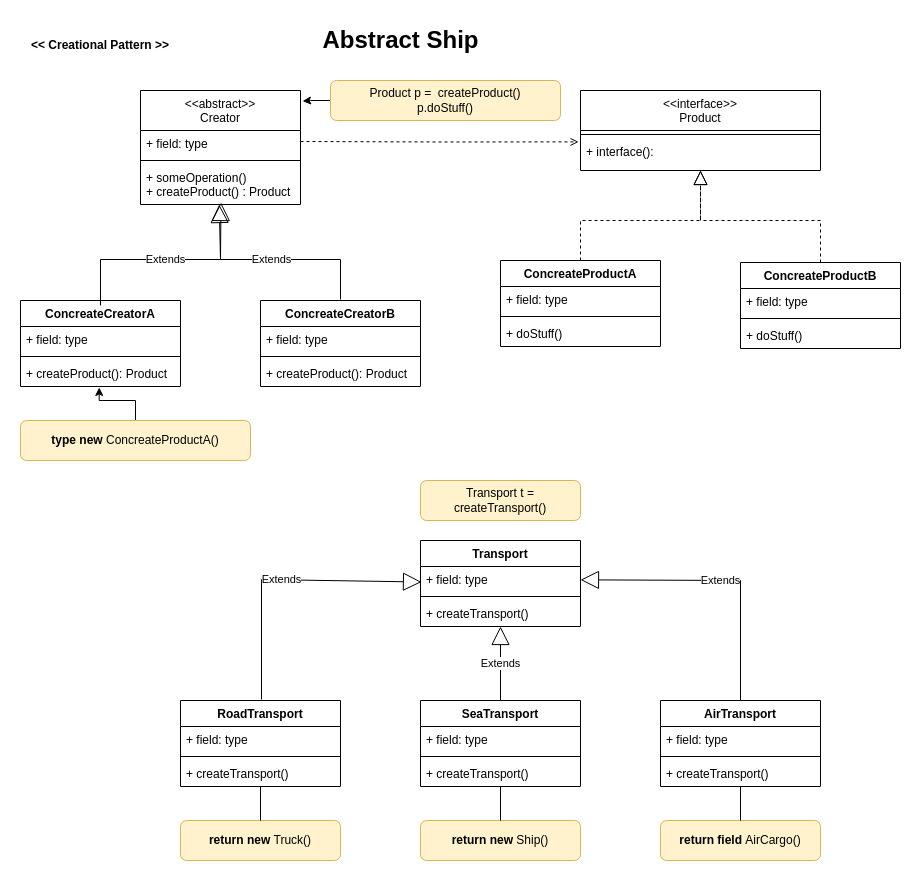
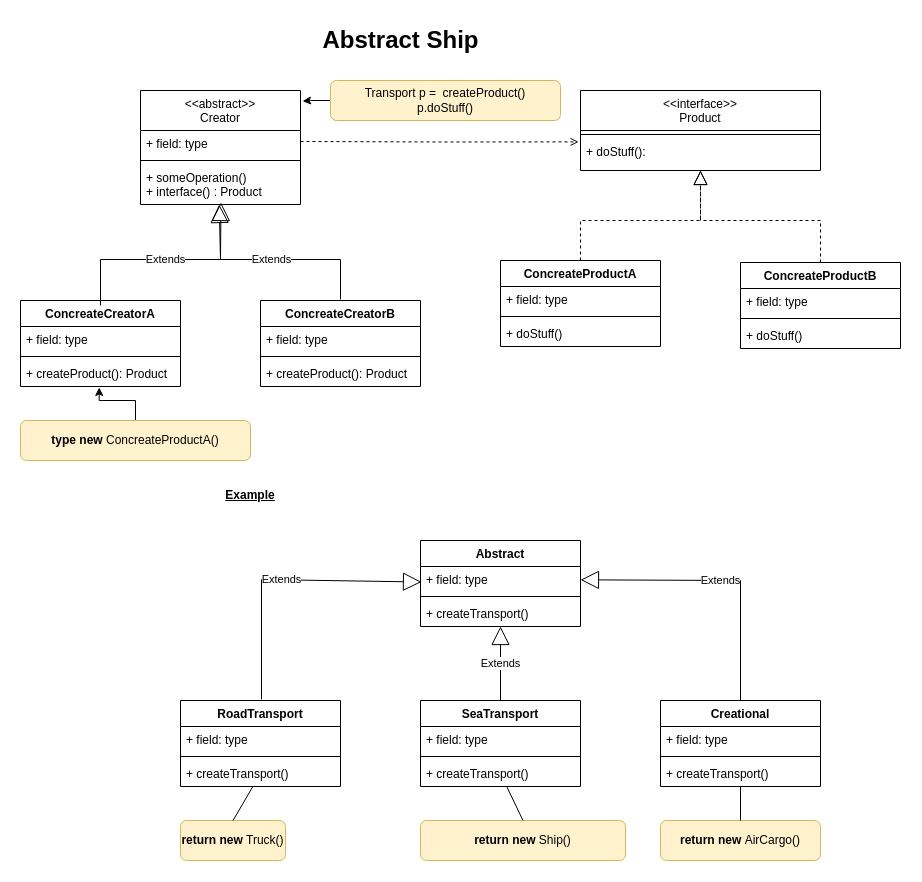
  <mxCell id="0" value="" />
  <mxCell id="1" parent="0" />
  <mxCell id="2" value="&lt;&lt;abstract&gt;&gt;&#10;Creator" style="swimlane;fontStyle=0;align=center;verticalAlign=top;childLayout=stackLayout;horizontal=1;startSize=40;horizontalStack=0;resizeParent=1;resizeParentMax=0;resizeLast=0;collapsible=1;marginBottom=0;" vertex="1" parent="1"><mxGeometry x="140" y="90" width="160" height="114" as="geometry" /></mxCell>
  <mxCell id="3" value="+ field: type" style="text;strokeColor=none;fillColor=none;align=left;verticalAlign=top;spacingLeft=4;spacingRight=4;overflow=hidden;rotatable=0;points=[[0,0.5],[1,0.5]];portConstraint=eastwest;" vertex="1" parent="2"><mxGeometry y="40" width="160" height="26" as="geometry" /></mxCell>
  <mxCell id="4" value="" style="line;strokeWidth=1;fillColor=none;align=left;verticalAlign=middle;spacingTop=-1;spacingLeft=3;spacingRight=3;rotatable=0;labelPosition=right;points=[];portConstraint=eastwest;" vertex="1" parent="2"><mxGeometry y="66" width="160" height="8" as="geometry" /></mxCell>
- <mxCell id="5" value="+ someOperation()&#10;+ createProduct() : Product" style="text;strokeColor=none;fillColor=none;align=left;verticalAlign=top;spacingLeft=4;spacingRight=4;overflow=hidden;rotatable=0;points=[[0,0.5],[1,0.5]];portConstraint=eastwest;" vertex="1" parent="2"><mxGeometry y="74" width="160" height="40" as="geometry" /></mxCell>
+ <mxCell id="5" value="+ someOperation()&#10;+ interface() : Product" style="text;strokeColor=none;fillColor=none;align=left;verticalAlign=top;spacingLeft=4;spacingRight=4;overflow=hidden;rotatable=0;points=[[0,0.5],[1,0.5]];portConstraint=eastwest;" vertex="1" parent="2"><mxGeometry y="74" width="160" height="40" as="geometry" /></mxCell>
  <mxCell id="6" value="ConcreateCreatorA" style="swimlane;fontStyle=1;align=center;verticalAlign=top;childLayout=stackLayout;horizontal=1;startSize=26;horizontalStack=0;resizeParent=1;resizeParentMax=0;resizeLast=0;collapsible=1;marginBottom=0;" vertex="1" parent="1"><mxGeometry x="20" y="300" width="160" height="86" as="geometry" /></mxCell>
  <mxCell id="7" value="+ field: type" style="text;strokeColor=none;fillColor=none;align=left;verticalAlign=top;spacingLeft=4;spacingRight=4;overflow=hidden;rotatable=0;points=[[0,0.5],[1,0.5]];portConstraint=eastwest;" vertex="1" parent="6"><mxGeometry y="26" width="160" height="26" as="geometry" /></mxCell>
  <mxCell id="8" value="" style="line;strokeWidth=1;fillColor=none;align=left;verticalAlign=middle;spacingTop=-1;spacingLeft=3;spacingRight=3;rotatable=0;labelPosition=right;points=[];portConstraint=eastwest;" vertex="1" parent="6"><mxGeometry y="52" width="160" height="8" as="geometry" /></mxCell>
  <mxCell id="9" value="+ createProduct(): Product" style="text;strokeColor=none;fillColor=none;align=left;verticalAlign=top;spacingLeft=4;spacingRight=4;overflow=hidden;rotatable=0;points=[[0,0.5],[1,0.5]];portConstraint=eastwest;" vertex="1" parent="6"><mxGeometry y="60" width="160" height="26" as="geometry" /></mxCell>
  <mxCell id="10" value="ConcreateCreatorB" style="swimlane;fontStyle=1;align=center;verticalAlign=top;childLayout=stackLayout;horizontal=1;startSize=26;horizontalStack=0;resizeParent=1;resizeParentMax=0;resizeLast=0;collapsible=1;marginBottom=0;" vertex="1" parent="1"><mxGeometry x="260" y="300" width="160" height="86" as="geometry" /></mxCell>
  <mxCell id="11" value="+ field: type" style="text;strokeColor=none;fillColor=none;align=left;verticalAlign=top;spacingLeft=4;spacingRight=4;overflow=hidden;rotatable=0;points=[[0,0.5],[1,0.5]];portConstraint=eastwest;" vertex="1" parent="10"><mxGeometry y="26" width="160" height="26" as="geometry" /></mxCell>
  <mxCell id="12" value="" style="line;strokeWidth=1;fillColor=none;align=left;verticalAlign=middle;spacingTop=-1;spacingLeft=3;spacingRight=3;rotatable=0;labelPosition=right;points=[];portConstraint=eastwest;" vertex="1" parent="10"><mxGeometry y="52" width="160" height="8" as="geometry" /></mxCell>
  <mxCell id="13" value="+ createProduct(): Product" style="text;strokeColor=none;fillColor=none;align=left;verticalAlign=top;spacingLeft=4;spacingRight=4;overflow=hidden;rotatable=0;points=[[0,0.5],[1,0.5]];portConstraint=eastwest;" vertex="1" parent="10"><mxGeometry y="60" width="160" height="26" as="geometry" /></mxCell>
  <mxCell id="14" value="Abstract Ship" style="text;strokeColor=none;fillColor=none;html=1;fontSize=24;fontStyle=1;verticalAlign=middle;align=center;" vertex="1" parent="1"><mxGeometry x="300" width="200" height="40" as="geometry" y="20" /></mxCell>
  <mxCell id="15" value="ConcreateProductA" style="swimlane;fontStyle=1;align=center;verticalAlign=top;childLayout=stackLayout;horizontal=1;startSize=26;horizontalStack=0;resizeParent=1;resizeParentMax=0;resizeLast=0;collapsible=1;marginBottom=0;" vertex="1" parent="1"><mxGeometry x="500" y="260" width="160" height="86" as="geometry" /></mxCell>
  <mxCell id="16" value="+ field: type" style="text;strokeColor=none;fillColor=none;align=left;verticalAlign=top;spacingLeft=4;spacingRight=4;overflow=hidden;rotatable=0;points=[[0,0.5],[1,0.5]];portConstraint=eastwest;" vertex="1" parent="15"><mxGeometry y="26" width="160" height="26" as="geometry" /></mxCell>
  <mxCell id="17" value="" style="line;strokeWidth=1;fillColor=none;align=left;verticalAlign=middle;spacingTop=-1;spacingLeft=3;spacingRight=3;rotatable=0;labelPosition=right;points=[];portConstraint=eastwest;" vertex="1" parent="15"><mxGeometry y="52" width="160" height="8" as="geometry" /></mxCell>
  <mxCell id="18" value="+ doStuff()" style="text;strokeColor=none;fillColor=none;align=left;verticalAlign=top;spacingLeft=4;spacingRight=4;overflow=hidden;rotatable=0;points=[[0,0.5],[1,0.5]];portConstraint=eastwest;" vertex="1" parent="15"><mxGeometry y="60" width="160" height="26" as="geometry" /></mxCell>
  <mxCell id="19" value="ConcreateProductB" style="swimlane;fontStyle=1;align=center;verticalAlign=top;childLayout=stackLayout;horizontal=1;startSize=26;horizontalStack=0;resizeParent=1;resizeParentMax=0;resizeLast=0;collapsible=1;marginBottom=0;" vertex="1" parent="1"><mxGeometry x="740" y="262" width="160" height="86" as="geometry" /></mxCell>
  <mxCell id="20" value="+ field: type" style="text;strokeColor=none;fillColor=none;align=left;verticalAlign=top;spacingLeft=4;spacingRight=4;overflow=hidden;rotatable=0;points=[[0,0.5],[1,0.5]];portConstraint=eastwest;" vertex="1" parent="19"><mxGeometry y="26" width="160" height="26" as="geometry" /></mxCell>
  <mxCell id="21" value="" style="line;strokeWidth=1;fillColor=none;align=left;verticalAlign=middle;spacingTop=-1;spacingLeft=3;spacingRight=3;rotatable=0;labelPosition=right;points=[];portConstraint=eastwest;" vertex="1" parent="19"><mxGeometry y="52" width="160" height="8" as="geometry" /></mxCell>
  <mxCell id="22" value="+ doStuff()" style="text;strokeColor=none;fillColor=none;align=left;verticalAlign=top;spacingLeft=4;spacingRight=4;overflow=hidden;rotatable=0;points=[[0,0.5],[1,0.5]];portConstraint=eastwest;" vertex="1" parent="19"><mxGeometry y="60" width="160" height="26" as="geometry" /></mxCell>
  <mxCell id="23" value="&lt;&lt;interface&gt;&gt;&#10;Product" style="swimlane;fontStyle=0;align=center;verticalAlign=top;childLayout=stackLayout;horizontal=1;startSize=40;horizontalStack=0;resizeParent=1;resizeParentMax=0;resizeLast=0;collapsible=1;marginBottom=0;" vertex="1" parent="1"><mxGeometry x="580" y="90" width="240" height="80" as="geometry" /></mxCell>
  <mxCell id="24" value="" style="line;strokeWidth=1;fillColor=none;align=left;verticalAlign=middle;spacingTop=-1;spacingLeft=3;spacingRight=3;rotatable=0;labelPosition=right;points=[];portConstraint=eastwest;" vertex="1" parent="23"><mxGeometry y="40" width="240" height="8" as="geometry" /></mxCell>
- <mxCell id="25" value="+ interface(): " style="text;strokeColor=none;fillColor=none;align=left;verticalAlign=top;spacingLeft=4;spacingRight=4;overflow=hidden;rotatable=0;points=[[0,0.5],[1,0.5]];portConstraint=eastwest;" vertex="1" parent="23"><mxGeometry y="48" width="240" height="32" as="geometry" /></mxCell>
+ <mxCell id="25" value="+ doStuff(): " style="text;strokeColor=none;fillColor=none;align=left;verticalAlign=top;spacingLeft=4;spacingRight=4;overflow=hidden;rotatable=0;points=[[0,0.5],[1,0.5]];portConstraint=eastwest;" vertex="1" parent="23"><mxGeometry y="48" width="240" height="32" as="geometry" /></mxCell>
  <mxCell id="26" value="" style="endArrow=block;dashed=1;endFill=0;endSize=12;html=1;rounded=0;exitX=0.5;exitY=0;exitDx=0;exitDy=0;" edge="1" parent="1" source="15"><mxGeometry width="160" relative="1" as="geometry"><mxPoint x="560" y="230" as="sourcePoint" /><mxPoint x="700" y="170" as="targetPoint" /><Array as="points"><mxPoint x="580" y="220" /><mxPoint x="700" y="220" /></Array></mxGeometry></mxCell>
  <mxCell id="27" value="" style="endArrow=block;dashed=1;endFill=0;endSize=12;html=1;rounded=0;exitX=0.5;exitY=0;exitDx=0;exitDy=0;" edge="1" parent="1" source="19"><mxGeometry width="160" relative="1" as="geometry"><mxPoint x="590" y="270" as="sourcePoint" /><mxPoint x="700" y="170" as="targetPoint" /><Array as="points"><mxPoint x="820" y="220" /><mxPoint x="780" y="220" /><mxPoint x="700" y="220" /></Array></mxGeometry></mxCell>
  <mxCell id="28" style="edgeStyle=orthogonalEdgeStyle;rounded=0;orthogonalLoop=1;jettySize=auto;html=1;entryX=0.492;entryY=1.038;entryDx=0;entryDy=0;entryPerimeter=0;" edge="1" parent="1" source="29" target="9"><mxGeometry relative="1" as="geometry" /></mxCell>
  <mxCell id="29" value="&lt;b&gt;type new &lt;/b&gt;ConcreateProductA()" style="text;html=1;align=center;verticalAlign=middle;whiteSpace=wrap;rounded=1;sketch=0;shadow=0;fillColor=#fff2cc;strokeColor=#d6b656;" vertex="1" parent="1"><mxGeometry x="20" y="420" width="230" height="40" as="geometry" /></mxCell>
- <mxCell id="30" value="&amp;lt;&amp;lt; Creational Pattern &amp;gt;&amp;gt;" style="text;html=1;strokeColor=none;fillColor=none;align=center;verticalAlign=middle;whiteSpace=wrap;rounded=0;fontStyle=1" vertex="1" parent="1"><mxGeometry x="20" y="30" width="160" height="30" as="geometry" /></mxCell>
  <mxCell id="31" value="Extends" style="endArrow=block;endSize=16;endFill=0;html=1;rounded=0;exitX=0.5;exitY=0;exitDx=0;exitDy=0;entryX=0.492;entryY=0.975;entryDx=0;entryDy=0;entryPerimeter=0;" edge="1" parent="1"><mxGeometry width="160" relative="1" as="geometry"><mxPoint x="100" y="305" as="sourcePoint" /><mxPoint x="218.72" y="204" as="targetPoint" /><Array as="points"><mxPoint x="100" y="259" /><mxPoint x="220" y="259" /></Array></mxGeometry></mxCell>
  <mxCell id="32" value="Extends" style="endArrow=block;endSize=16;endFill=0;html=1;rounded=0;entryX=0.503;entryY=0.975;entryDx=0;entryDy=0;entryPerimeter=0;exitX=0.5;exitY=0;exitDx=0;exitDy=0;" edge="1" parent="1"><mxGeometry width="160" relative="1" as="geometry"><mxPoint x="340" y="299" as="sourcePoint" /><mxPoint x="220.48" y="202" as="targetPoint" /><Array as="points"><mxPoint x="340" y="259" /><mxPoint x="220" y="259" /></Array></mxGeometry></mxCell>
  <mxCell id="33" style="edgeStyle=orthogonalEdgeStyle;rounded=0;orthogonalLoop=1;jettySize=auto;html=1;entryX=1.013;entryY=0.093;entryDx=0;entryDy=0;entryPerimeter=0;" edge="1" parent="1" source="34" target="2"><mxGeometry relative="1" as="geometry"><Array as="points"><mxPoint x="445" y="100" /><mxPoint x="310" y="100" /><mxPoint x="310" y="101" /></Array></mxGeometry></mxCell>
- <mxCell id="34" value="Product p =&amp;nbsp;&amp;nbsp;createProduct()&lt;br&gt;p.doStuff()" style="text;html=1;align=center;verticalAlign=middle;whiteSpace=wrap;rounded=1;sketch=0;shadow=0;fillColor=#fff2cc;strokeColor=#d6b656;" vertex="1" parent="1"><mxGeometry x="330" y="80" width="230" height="40" as="geometry" /></mxCell>
- <mxCell id="35" value="Transport" style="swimlane;fontStyle=1;align=center;verticalAlign=top;childLayout=stackLayout;horizontal=1;startSize=26;horizontalStack=0;resizeParent=1;resizeParentMax=0;resizeLast=0;collapsible=1;marginBottom=0;rounded=0;shadow=0;sketch=0;strokeColor=default;fillColor=default;swimlaneLine=1;" vertex="1" parent="1"><mxGeometry x="420" y="540" width="160" height="86" as="geometry" /></mxCell>
+ <mxCell id="34" value="Transport p =&amp;nbsp;&amp;nbsp;createProduct()&lt;br&gt;p.doStuff()" style="text;html=1;align=center;verticalAlign=middle;whiteSpace=wrap;rounded=1;sketch=0;shadow=0;fillColor=#fff2cc;strokeColor=#d6b656;" vertex="1" parent="1"><mxGeometry x="330" y="80" width="230" height="40" as="geometry" /></mxCell>
+ <mxCell id="35" value="Abstract" style="swimlane;fontStyle=1;align=center;verticalAlign=top;childLayout=stackLayout;horizontal=1;startSize=26;horizontalStack=0;resizeParent=1;resizeParentMax=0;resizeLast=0;collapsible=1;marginBottom=0;rounded=0;shadow=0;sketch=0;strokeColor=default;fillColor=default;swimlaneLine=1;" vertex="1" parent="1"><mxGeometry x="420" y="540" width="160" height="86" as="geometry" /></mxCell>
  <mxCell id="36" value="+ field: type" style="text;strokeColor=none;fillColor=none;align=left;verticalAlign=top;spacingLeft=4;spacingRight=4;overflow=hidden;rotatable=0;points=[[0,0.5],[1,0.5]];portConstraint=eastwest;rounded=1;shadow=0;sketch=0;" vertex="1" parent="35"><mxGeometry y="26" width="160" height="26" as="geometry" /></mxCell>
  <mxCell id="37" value="" style="line;strokeWidth=1;fillColor=none;align=left;verticalAlign=middle;spacingTop=-1;spacingLeft=3;spacingRight=3;rotatable=0;labelPosition=right;points=[];portConstraint=eastwest;rounded=1;shadow=0;sketch=0;" vertex="1" parent="35"><mxGeometry y="52" width="160" height="8" as="geometry" /></mxCell>
  <mxCell id="38" value="+ createTransport()" style="text;strokeColor=none;fillColor=none;align=left;verticalAlign=top;spacingLeft=4;spacingRight=4;overflow=hidden;rotatable=0;points=[[0,0.5],[1,0.5]];portConstraint=eastwest;rounded=1;shadow=0;sketch=0;" vertex="1" parent="35"><mxGeometry y="60" width="160" height="26" as="geometry" /></mxCell>
+ <mxCell id="39" value="&lt;u&gt;Example&lt;/u&gt;" style="text;html=1;strokeColor=none;fillColor=none;align=center;verticalAlign=middle;whiteSpace=wrap;rounded=0;shadow=0;sketch=0;fontStyle=1" vertex="1" parent="1"><mxGeometry x="220" y="480" width="60" height="30" as="geometry" /></mxCell>
  <mxCell id="40" value="RoadTransport" style="swimlane;fontStyle=1;align=center;verticalAlign=top;childLayout=stackLayout;horizontal=1;startSize=26;horizontalStack=0;resizeParent=1;resizeParentMax=0;resizeLast=0;collapsible=1;marginBottom=0;rounded=0;shadow=0;sketch=0;strokeColor=default;fillColor=default;swimlaneLine=1;" vertex="1" parent="1"><mxGeometry x="180" y="700" width="160" height="86" as="geometry" /></mxCell>
  <mxCell id="41" value="+ field: type" style="text;strokeColor=none;fillColor=none;align=left;verticalAlign=top;spacingLeft=4;spacingRight=4;overflow=hidden;rotatable=0;points=[[0,0.5],[1,0.5]];portConstraint=eastwest;rounded=1;shadow=0;sketch=0;" vertex="1" parent="40"><mxGeometry y="26" width="160" height="26" as="geometry" /></mxCell>
  <mxCell id="42" value="" style="line;strokeWidth=1;fillColor=none;align=left;verticalAlign=middle;spacingTop=-1;spacingLeft=3;spacingRight=3;rotatable=0;labelPosition=right;points=[];portConstraint=eastwest;rounded=1;shadow=0;sketch=0;" vertex="1" parent="40"><mxGeometry y="52" width="160" height="8" as="geometry" /></mxCell>
  <mxCell id="43" value="+ createTransport()" style="text;strokeColor=none;fillColor=none;align=left;verticalAlign=top;spacingLeft=4;spacingRight=4;overflow=hidden;rotatable=0;points=[[0,0.5],[1,0.5]];portConstraint=eastwest;rounded=1;shadow=0;sketch=0;" vertex="1" parent="40"><mxGeometry y="60" width="160" height="26" as="geometry" /></mxCell>
  <mxCell id="44" value="SeaTransport" style="swimlane;fontStyle=1;align=center;verticalAlign=top;childLayout=stackLayout;horizontal=1;startSize=26;horizontalStack=0;resizeParent=1;resizeParentMax=0;resizeLast=0;collapsible=1;marginBottom=0;rounded=0;shadow=0;sketch=0;strokeColor=default;fillColor=default;swimlaneLine=1;" vertex="1" parent="1"><mxGeometry x="420" y="700" width="160" height="86" as="geometry" /></mxCell>
  <mxCell id="45" value="Extends" style="endArrow=block;endSize=16;endFill=0;html=1;rounded=0;" edge="1" parent="44" target="38"><mxGeometry width="160" relative="1" as="geometry"><mxPoint x="80" as="sourcePoint" /><mxPoint x="240" as="targetPoint" /></mxGeometry></mxCell>
  <mxCell id="46" value="+ field: type" style="text;strokeColor=none;fillColor=none;align=left;verticalAlign=top;spacingLeft=4;spacingRight=4;overflow=hidden;rotatable=0;points=[[0,0.5],[1,0.5]];portConstraint=eastwest;rounded=1;shadow=0;sketch=0;" vertex="1" parent="44"><mxGeometry y="26" width="160" height="26" as="geometry" /></mxCell>
  <mxCell id="47" value="" style="line;strokeWidth=1;fillColor=none;align=left;verticalAlign=middle;spacingTop=-1;spacingLeft=3;spacingRight=3;rotatable=0;labelPosition=right;points=[];portConstraint=eastwest;rounded=1;shadow=0;sketch=0;" vertex="1" parent="44"><mxGeometry y="52" width="160" height="8" as="geometry" /></mxCell>
  <mxCell id="48" value="+ createTransport()" style="text;strokeColor=none;fillColor=none;align=left;verticalAlign=top;spacingLeft=4;spacingRight=4;overflow=hidden;rotatable=0;points=[[0,0.5],[1,0.5]];portConstraint=eastwest;rounded=1;shadow=0;sketch=0;" vertex="1" parent="44"><mxGeometry y="60" width="160" height="26" as="geometry" /></mxCell>
- <mxCell id="49" value="AirTransport" style="swimlane;fontStyle=1;align=center;verticalAlign=top;childLayout=stackLayout;horizontal=1;startSize=26;horizontalStack=0;resizeParent=1;resizeParentMax=0;resizeLast=0;collapsible=1;marginBottom=0;rounded=0;shadow=0;sketch=0;strokeColor=default;fillColor=default;swimlaneLine=1;" vertex="1" parent="1"><mxGeometry x="660" y="700" width="160" height="86" as="geometry" /></mxCell>
+ <mxCell id="49" value="Creational" style="swimlane;fontStyle=1;align=center;verticalAlign=top;childLayout=stackLayout;horizontal=1;startSize=26;horizontalStack=0;resizeParent=1;resizeParentMax=0;resizeLast=0;collapsible=1;marginBottom=0;rounded=0;shadow=0;sketch=0;strokeColor=default;fillColor=default;swimlaneLine=1;" vertex="1" parent="1"><mxGeometry x="660" y="700" width="160" height="86" as="geometry" /></mxCell>
  <mxCell id="50" value="+ field: type" style="text;strokeColor=none;fillColor=none;align=left;verticalAlign=top;spacingLeft=4;spacingRight=4;overflow=hidden;rotatable=0;points=[[0,0.5],[1,0.5]];portConstraint=eastwest;rounded=1;shadow=0;sketch=0;" vertex="1" parent="49"><mxGeometry y="26" width="160" height="26" as="geometry" /></mxCell>
  <mxCell id="51" value="" style="line;strokeWidth=1;fillColor=none;align=left;verticalAlign=middle;spacingTop=-1;spacingLeft=3;spacingRight=3;rotatable=0;labelPosition=right;points=[];portConstraint=eastwest;rounded=1;shadow=0;sketch=0;" vertex="1" parent="49"><mxGeometry y="52" width="160" height="8" as="geometry" /></mxCell>
  <mxCell id="52" value="+ createTransport()" style="text;strokeColor=none;fillColor=none;align=left;verticalAlign=top;spacingLeft=4;spacingRight=4;overflow=hidden;rotatable=0;points=[[0,0.5],[1,0.5]];portConstraint=eastwest;rounded=1;shadow=0;sketch=0;" vertex="1" parent="49"><mxGeometry y="60" width="160" height="26" as="geometry" /></mxCell>
- <mxCell id="53" value="&lt;b&gt;return new &lt;/b&gt;Truck()" style="text;html=1;align=center;verticalAlign=middle;whiteSpace=wrap;rounded=1;sketch=0;shadow=0;fillColor=#fff2cc;strokeColor=#d6b656;" vertex="1" parent="1"><mxGeometry x="180" y="820" width="160" height="40" as="geometry" /></mxCell>
+ <mxCell id="53" value="&lt;b&gt;return new &lt;/b&gt;Truck()" style="text;html=1;align=center;verticalAlign=middle;whiteSpace=wrap;rounded=1;sketch=0;shadow=0;fillColor=#fff2cc;strokeColor=#d6b656;" vertex="1" parent="1"><mxGeometry x="180" y="820" width="105" height="40" as="geometry" /></mxCell>
  <mxCell id="54" value="" style="endArrow=none;html=1;rounded=0;exitX=0.5;exitY=0;exitDx=0;exitDy=0;" edge="1" parent="1" source="53" target="43"><mxGeometry width="50" height="50" relative="1" as="geometry"><mxPoint x="250" y="840" as="sourcePoint" /><mxPoint x="300" y="790" as="targetPoint" /></mxGeometry></mxCell>
- <mxCell id="55" value="&lt;b&gt;return new &lt;/b&gt;Ship()" style="text;html=1;align=center;verticalAlign=middle;whiteSpace=wrap;rounded=1;sketch=0;shadow=0;fillColor=#fff2cc;strokeColor=#d6b656;" vertex="1" parent="1"><mxGeometry x="420" y="820" width="160" height="40" as="geometry" /></mxCell>
+ <mxCell id="55" value="&lt;b&gt;return new &lt;/b&gt;Ship()" style="text;html=1;align=center;verticalAlign=middle;whiteSpace=wrap;rounded=1;sketch=0;shadow=0;fillColor=#fff2cc;strokeColor=#d6b656;" vertex="1" parent="1"><mxGeometry x="420" y="820" width="205" height="40" as="geometry" /></mxCell>
  <mxCell id="56" value="" style="endArrow=none;html=1;rounded=0;exitX=0.5;exitY=0;exitDx=0;exitDy=0;" edge="1" parent="1" source="55" target="48"><mxGeometry width="50" height="50" relative="1" as="geometry"><mxPoint x="260" y="850" as="sourcePoint" /><mxPoint x="500" y="790" as="targetPoint" /></mxGeometry></mxCell>
- <mxCell id="57" value="&lt;b&gt;return field &lt;/b&gt;AirCargo()" style="text;html=1;align=center;verticalAlign=middle;whiteSpace=wrap;rounded=1;sketch=0;shadow=0;fillColor=#fff2cc;strokeColor=#d6b656;" vertex="1" parent="1"><mxGeometry x="660" y="820" width="160" height="40" as="geometry" /></mxCell>
+ <mxCell id="57" value="&lt;b&gt;return new &lt;/b&gt;AirCargo()" style="text;html=1;align=center;verticalAlign=middle;whiteSpace=wrap;rounded=1;sketch=0;shadow=0;fillColor=#fff2cc;strokeColor=#d6b656;" vertex="1" parent="1"><mxGeometry x="660" y="820" width="160" height="40" as="geometry" /></mxCell>
  <mxCell id="58" value="" style="endArrow=none;html=1;rounded=0;exitX=0.5;exitY=0;exitDx=0;exitDy=0;" edge="1" parent="1" source="57"><mxGeometry width="50" height="50" relative="1" as="geometry"><mxPoint x="730" y="840" as="sourcePoint" /><mxPoint x="740" y="786" as="targetPoint" /></mxGeometry></mxCell>
  <mxCell id="59" value="Extends" style="endArrow=block;endSize=16;endFill=0;html=1;rounded=0;exitX=0.5;exitY=0;exitDx=0;exitDy=0;" edge="1" parent="1"><mxGeometry width="160" relative="1" as="geometry"><mxPoint x="261" y="699" as="sourcePoint" /><mxPoint x="421" y="581.5" as="targetPoint" /><Array as="points"><mxPoint x="261" y="579" /></Array></mxGeometry></mxCell>
  <mxCell id="60" value="Extends" style="endArrow=block;endSize=16;endFill=0;html=1;rounded=0;exitX=0.5;exitY=0;exitDx=0;exitDy=0;" edge="1" parent="1" source="49" target="36"><mxGeometry width="160" relative="1" as="geometry"><mxPoint x="270" y="710" as="sourcePoint" /><mxPoint x="430" y="592.5" as="targetPoint" /><Array as="points"><mxPoint x="740" y="580" /></Array></mxGeometry></mxCell>
- <mxCell id="61" value="Transport t = createTransport()" style="text;html=1;align=center;verticalAlign=middle;whiteSpace=wrap;rounded=1;sketch=0;shadow=0;fillColor=#fff2cc;strokeColor=#d6b656;" vertex="1" parent="1"><mxGeometry x="420" y="480" width="160" height="40" as="geometry" /></mxCell>
  <mxCell id="62" style="edgeStyle=orthogonalEdgeStyle;rounded=0;orthogonalLoop=1;jettySize=auto;html=1;dashed=1;endArrow=open;endFill=0;entryX=-0.008;entryY=0.106;entryDx=0;entryDy=0;entryPerimeter=0;" edge="1" parent="1" target="25"><mxGeometry relative="1" as="geometry"><mxPoint x="300" y="141" as="sourcePoint" /><mxPoint x="510" y="138" as="targetPoint" /></mxGeometry></mxCell>
